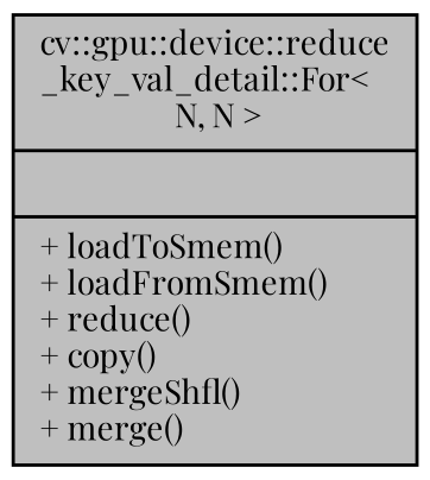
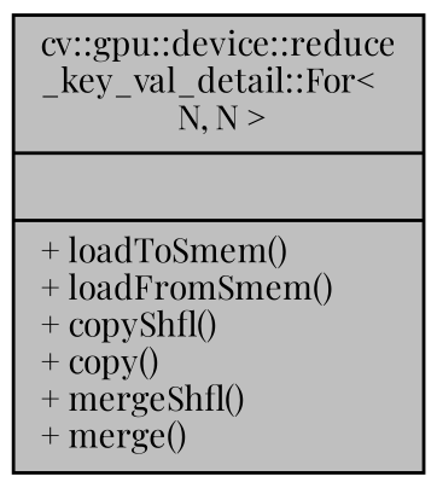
  digraph {
    fontname="Playfair Display"
-   n1 [color=black fillcolor=grey75 fontcolor=black fontname="Playfair Display" fontsize=10 height=0.2 label="{cv::gpu::device::reduce\l_key_val_detail::For\<\l N, N \>\n||+ loadToSmem()\l+ loadFromSmem()\l+ reduce()\l+ copy()\l+ mergeShfl()\l+ merge()\l}" shape=record style=filled width=0.4]
+   n1 [color=black fillcolor=grey75 fontcolor=black fontname="Playfair Display" fontsize=10 height=0.2 label="{cv::gpu::device::reduce\l_key_val_detail::For\<\l N, N \>\n||+ loadToSmem()\l+ loadFromSmem()\l+ copyShfl()\l+ copy()\l+ mergeShfl()\l+ merge()\l}" shape=record style=filled width=0.4]
  }
